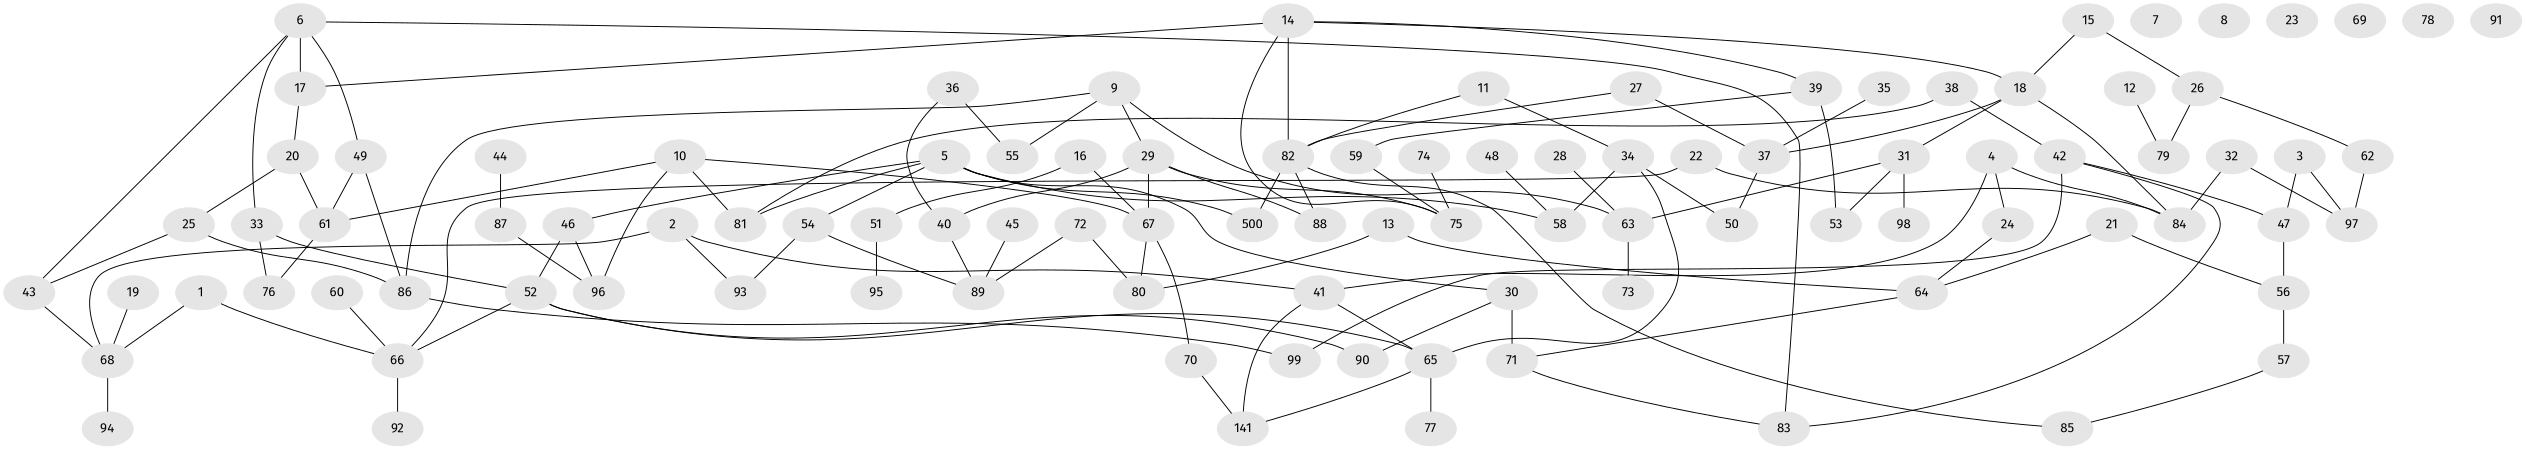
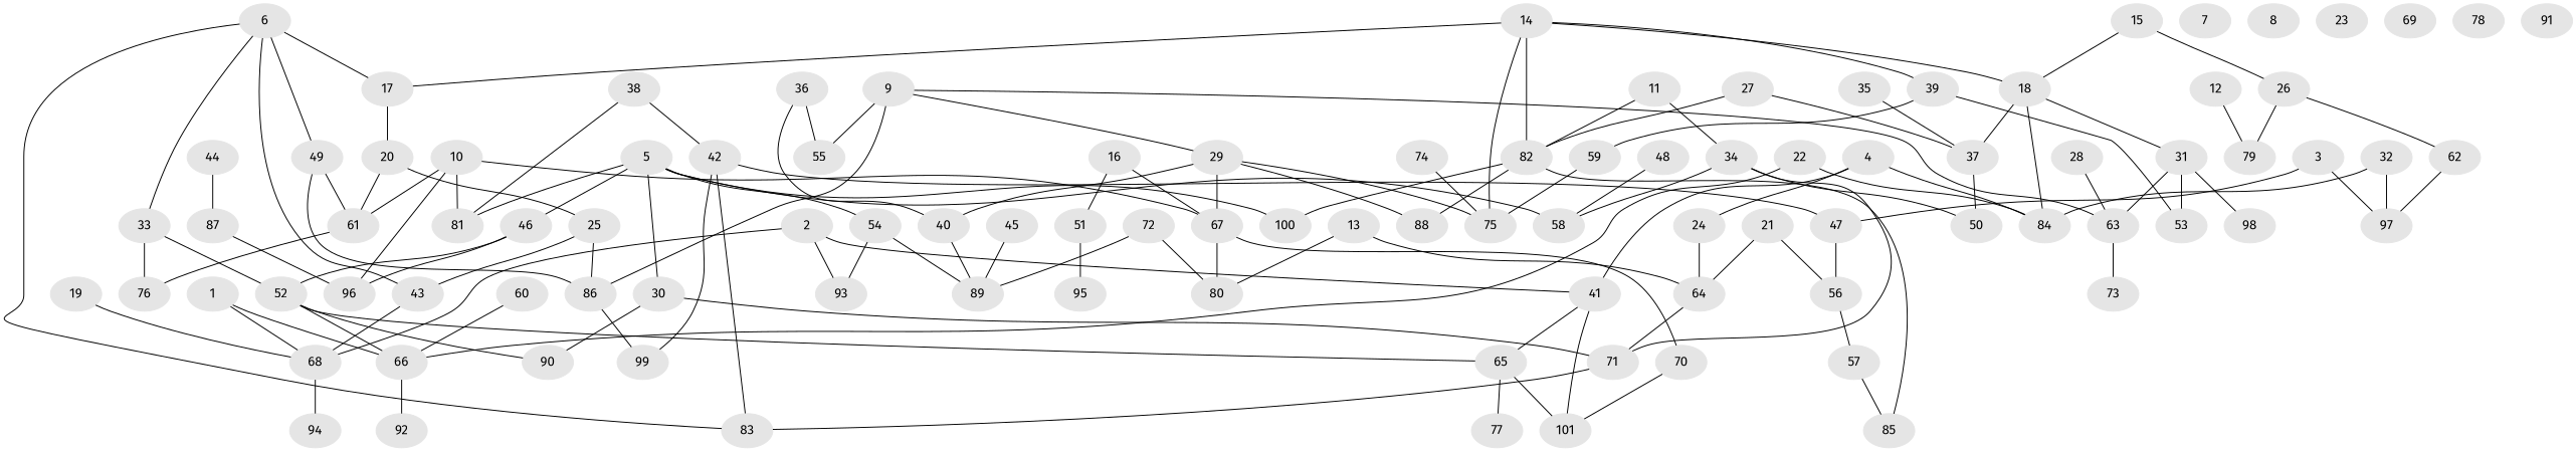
  graph {
    fontname="Fira Sans"
    node [color=gray90 fontname="Fira Sans" style=filled]
    edge [fontname="Fira Sans"]
    1
    66
    68
    92
    94
    2
    41
    93
    65
-   101 [label=141]
+   101
    3
    47
    97
    56
    4
    24
    84
    64
    5
    30
    46
    54
    58
    81
-   100 [label=500]
+   100
    71
    90
    96
    52
    89
    6
    17
    33
    43
    49
    83
    20
    76
    86
    61
    7
    8
    9
    29
    55
    63
    67
    75
    40
    88
    73
    99
    10
    44
    87
    80
    70
    11
    34
    82
    50
    85
    12
    79
    13
    14
    18
    39
    31
    37
    53
    59
    15
    26
    62
    16
    51
    95
    25
    98
    19
    21
    57
    22
    23
    27
    28
    32
    77
    35
    36
    38
    42
    45
    48
    60
    69
    72
    74
    78
    91
    1 -- 66
    1 -- 68
    66 -- 92
    68 -- 94
    2 -- 68
    2 -- 41
    2 -- 93
    41 -- 65
    41 -- 101
    65 -- 101
    65 -- 77
    3 -- 47
    3 -- 97
    47 -- 56
    56 -- 57
    4 -- 41
    4 -- 24
    4 -- 84
    24 -- 64
    64 -- 71
    5 -- 30
    5 -- 46
    5 -- 54
    5 -- 58
    5 -- 81
    5 -- 100
    30 -- 71
    30 -- 90
    46 -- 96
    46 -- 52
    54 -- 93
    54 -- 89
    71 -- 83
    52 -- 66
    52 -- 65
    52 -- 90
    6 -- 17
    6 -- 33
    6 -- 43
    6 -- 49
    6 -- 83
    17 -- 20
    33 -- 52
    33 -- 76
    43 -- 68
    49 -- 86
    49 -- 61
    20 -- 61
    20 -- 25
    86 -- 99
    61 -- 76
    9 -- 86
    9 -- 29
    9 -- 55
    9 -- 63
    29 -- 67
    29 -- 75
    29 -- 40
    29 -- 88
    63 -- 73
    67 -- 80
    67 -- 70
    40 -- 89
    10 -- 81
    10 -- 96
    10 -- 61
    10 -- 67
    44 -- 87
    87 -- 96
    70 -- 101
    11 -- 34
    11 -- 82
-   34 -- 65
+   34 -- 71
    34 -- 58
    34 -- 50
    82 -- 100
    82 -- 88
    82 -- 85
    12 -- 79
    13 -- 64
    13 -- 80
    14 -- 17
    14 -- 75
    14 -- 82
    14 -- 18
    14 -- 39
    18 -- 84
    18 -- 31
    18 -- 37
    39 -- 53
    39 -- 59
    31 -- 63
    31 -- 53
    31 -- 98
    37 -- 50
    59 -- 75
    15 -- 18
    15 -- 26
    26 -- 79
    26 -- 62
    62 -- 97
    16 -- 67
    16 -- 51
    51 -- 95
    25 -- 43
    25 -- 86
    19 -- 68
    21 -- 56
    21 -- 64
    57 -- 85
    22 -- 66
    22 -- 84
    27 -- 82
    27 -- 37
    28 -- 63
    32 -- 97
    32 -- 84
    35 -- 37
    36 -- 55
    36 -- 40
    38 -- 81
    38 -- 42
    42 -- 47
    42 -- 83
    42 -- 99
    45 -- 89
    48 -- 58
    60 -- 66
    72 -- 89
    72 -- 80
    74 -- 75
  }
